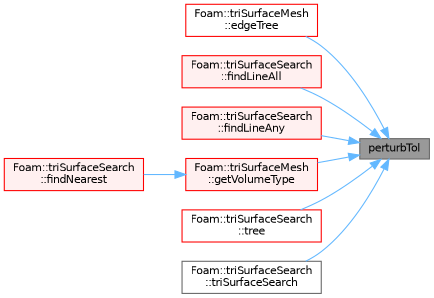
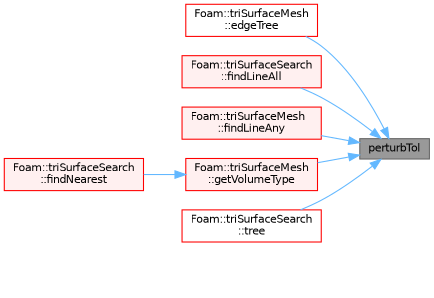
  digraph {
    rankdir=RL
    node [color=red fillcolor="#FFF0F0" fontname=Helvetica fontsize=10 shape=box style=filled]
    edge [color=steelblue1 dir=back fontname=Helvetica fontsize=10 labelfontname=Helvetica labelfontsize=10 style=solid]
    n1 [color=gray40 fillcolor=grey60 fontcolor=black height=0.2 label=perturbTol width=0.4]
    n2 [fillcolor=white height=0.2 label="Foam::triSurfaceMesh\l::edgeTree" width=0.4]
    n3 [height=0.2 label="Foam::triSurfaceSearch\l::findLineAll" width=0.4]
-   n4 [height=0.2 label="Foam::triSurfaceSearch\l::findLineAny" width=0.4]
+   n4 [height=0.2 label="Foam::triSurfaceMesh\l::findLineAny" width=0.4]
    n5 [height=0.2 label="Foam::triSurfaceMesh\l::getVolumeType" width=0.4]
    n6 [fillcolor=white height=0.2 label="Foam::triSurfaceSearch\l::tree" width=0.4]
-   n7 [color=grey40 fillcolor=white height=0.2 label="Foam::triSurfaceSearch\l::triSurfaceSearch" width=0.4]
    n8 [height=0.2 label="Foam::triSurfaceSearch\l::findNearest" width=0.4]
    n1 -> n2
    n1 -> n3
    n1 -> n4
    n1 -> n5
    n1 -> n6
-   n1 -> n7
    n5 -> n8
  }
